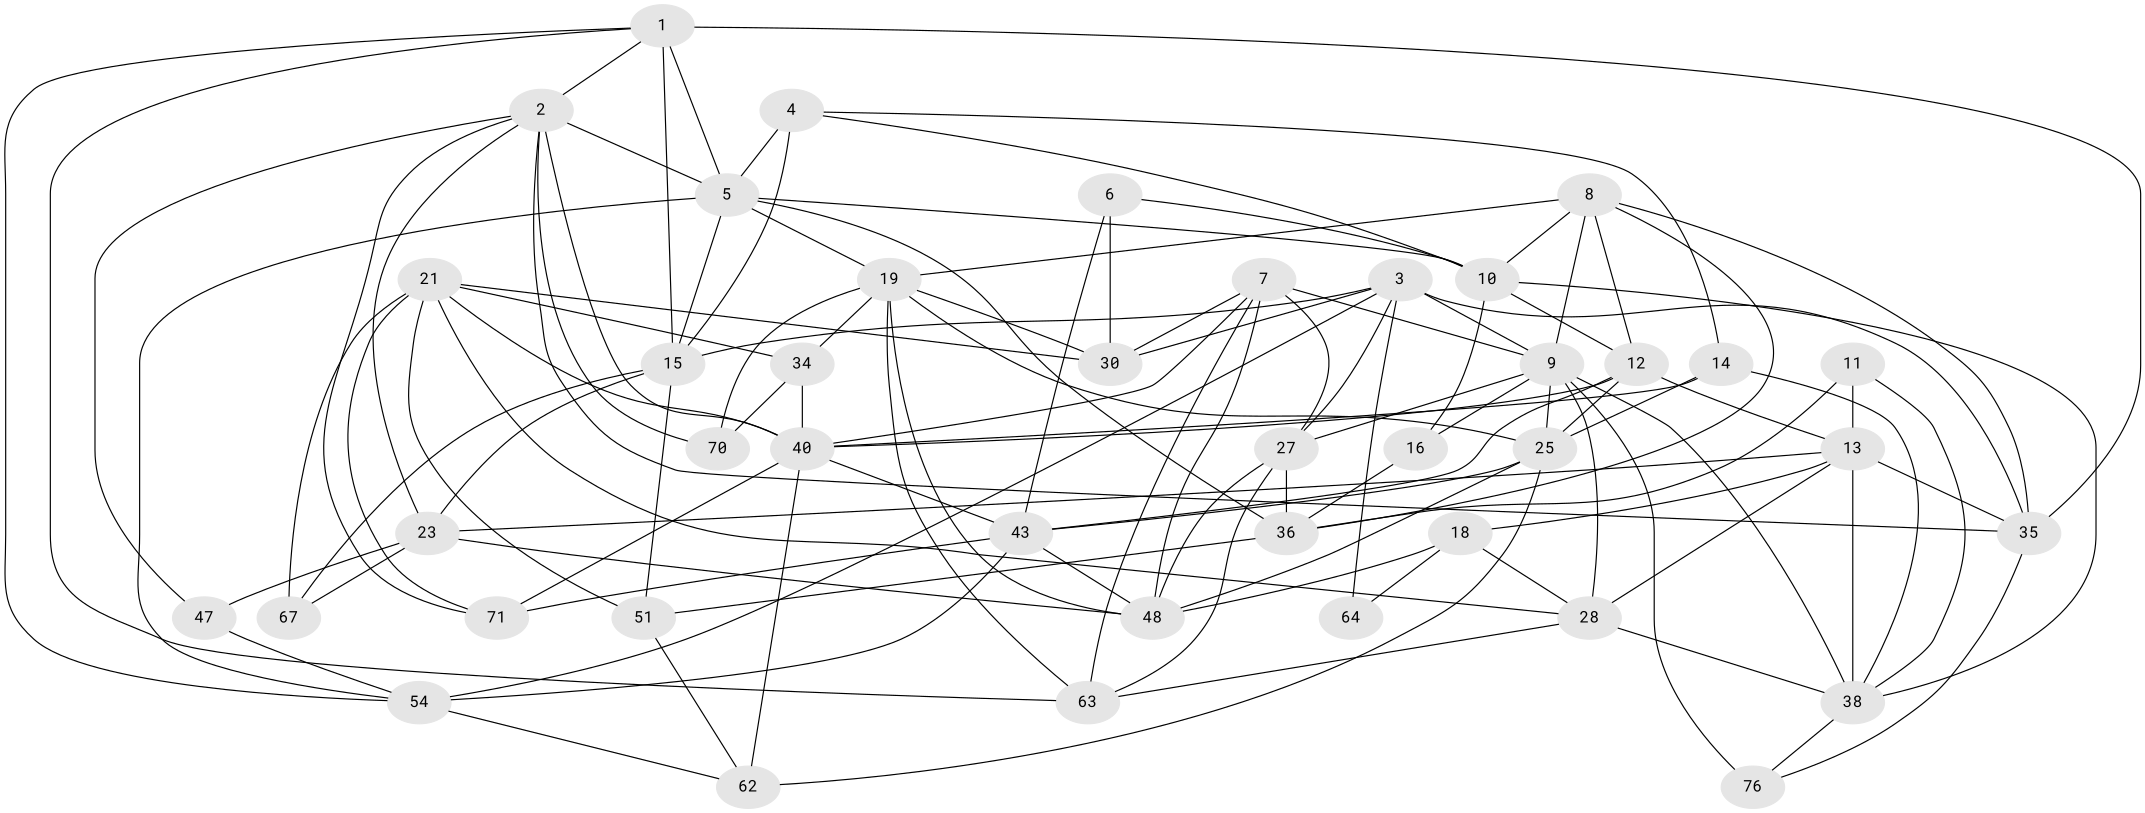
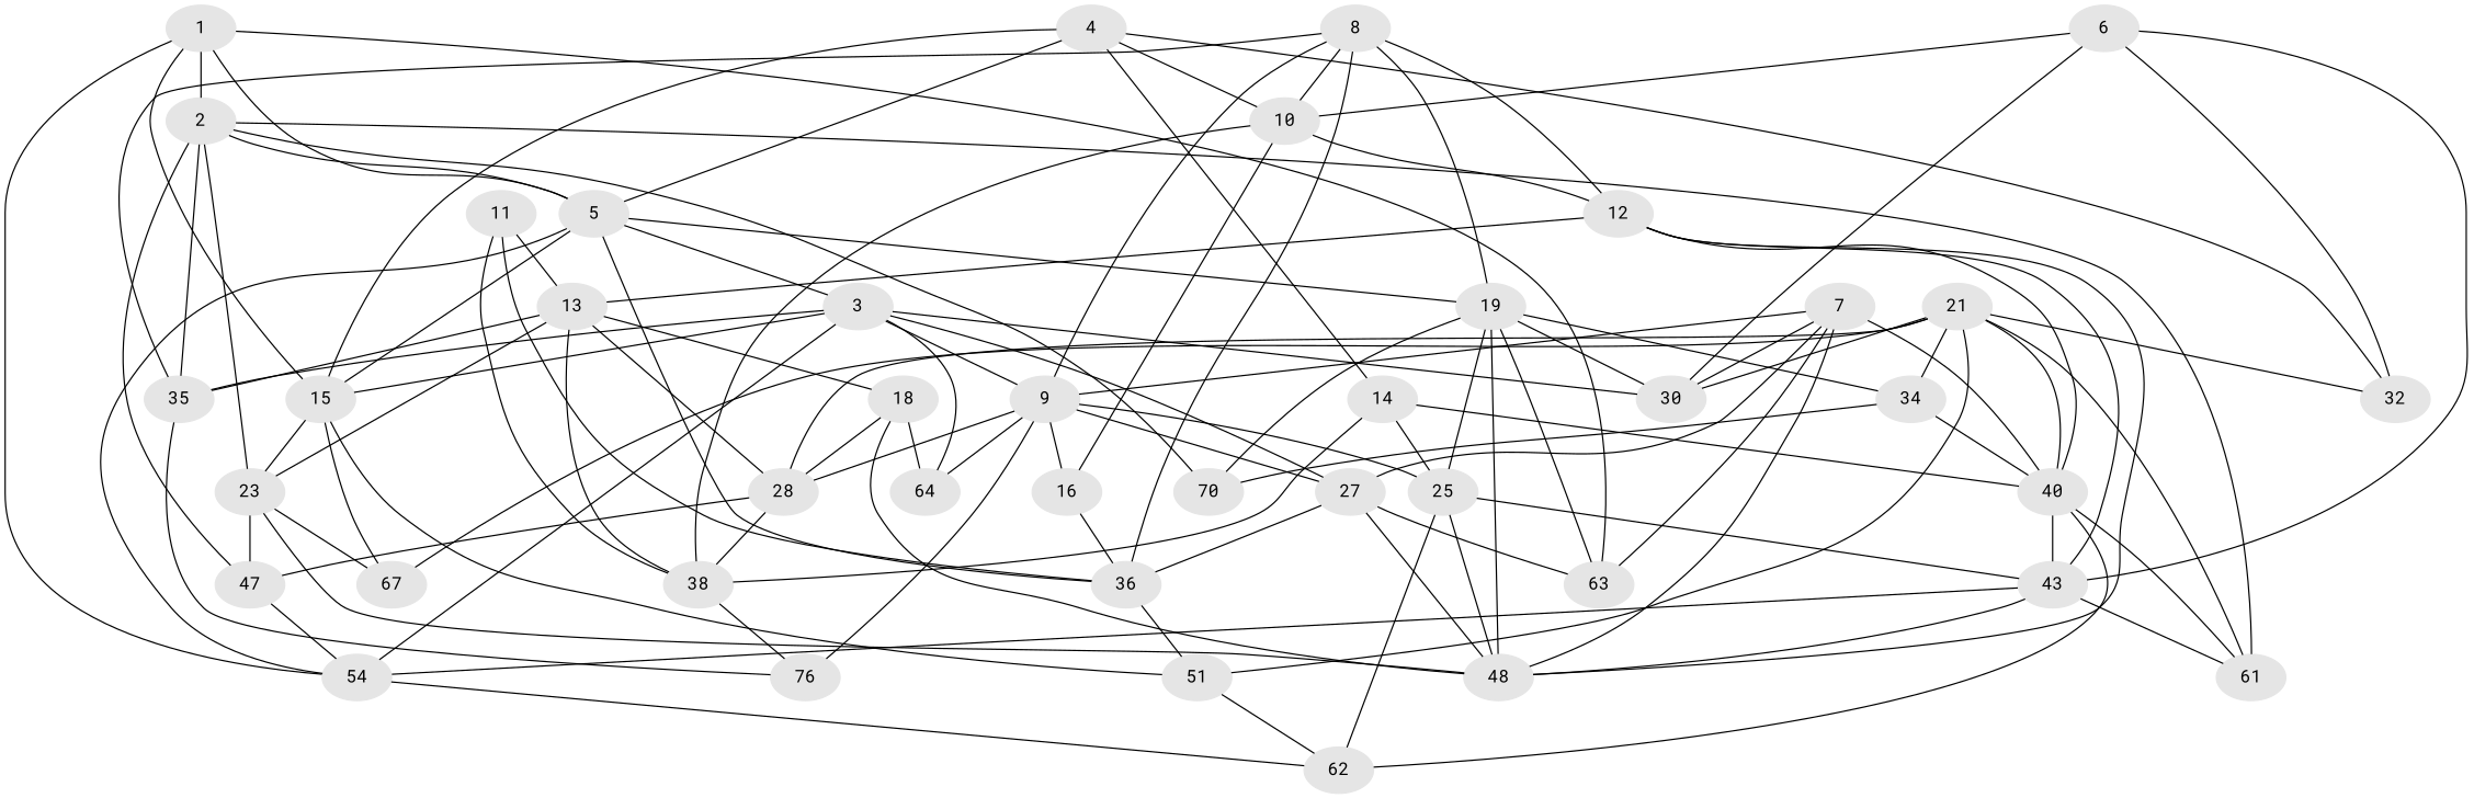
  graph {
    fontname="Roboto Mono"
    node [color=gray90 fontname="Roboto Mono" style=filled]
    edge [fontname="Roboto Mono"]
    1 [super="+84+75"]
    2 [super="+20+41"]
    5 [super="+37+74"]
    15 [super="+22"]
    35 [super="+53"]
    54 [super="+57"]
    63
    23 [super="+24"]
    40 [super="+60+59+83"]
    47
-   61 [label=71]
+   61
    70
    10 [super="+31"]
    19 [super="+69+66"]
    36 [super="+71"]
    51
    67
    76
    62
    48 [super="+73"]
    43 [super="+44"]
    3 [super="+55+29"]
    9 [super="+50+78+26"]
    27 [super="+68"]
    30
    64
    16
    25 [super="+72"]
    28 [super="+77"]
    4 [super="+17"]
    14
+   32
    12 [super="+81+65"]
    38 [super="+49"]
    34
    6
    7 [super="+46"]
    8 [super="+39"]
    13 [super="+33"]
    18
    11
    21 [super="+42"]
    1 -- 2
    1 -- 5 [weight=2]
    1 -- 15 [weight=2]
-   1 -- 35
    1 -- 54
    1 -- 63
    2 -- 5
    2 -- 35
    2 -- 23
-   2 -- 40
    2 -- 47
    2 -- 61
    2 -- 70
    5 -- 15
    5 -- 54
-   5 -- 10
+   5 -- 3
    5 -- 19
    5 -- 36
    15 -- 23
    15 -- 51
    15 -- 67 [weight=2]
    35 -- 76
    54 -- 62
    23 -- 47
    23 -- 67
    23 -- 48
    40 -- 61
    40 -- 62
    40 -- 43 [weight=2]
    47 -- 54
    10 -- 16
    10 -- 12
    10 -- 38
    19 -- 63
    19 -- 70
    19 -- 48
    19 -- 30
    19 -- 25
    19 -- 34
    36 -- 51
    51 -- 62
    43 -- 54
    43 -- 61
    43 -- 48
    3 -- 15
    3 -- 35
    3 -- 54
    3 -- 9
    3 -- 27
    3 -- 30
    3 -- 64 [weight=2]
    9 -- 76 [weight=2]
    9 -- 27
-   9 -- 38
+   9 -- 64
    9 -- 16
    9 -- 25
    9 -- 28
    27 -- 63
    27 -- 36
    27 -- 48
    16 -- 36
    25 -- 62
    25 -- 48
    25 -- 43
-   28 -- 63
+   28 -- 47
    28 -- 38
    4 -- 5
    4 -- 15 [weight=2]
    4 -- 10
    4 -- 14
+   4 -- 32
    14 -- 40
    14 -- 25
    14 -- 38
    12 -- 40
-   12 -- 25
+   12 -- 48
    12 -- 43
    12 -- 13
    38 -- 76
    34 -- 40
    34 -- 70
    6 -- 10
    6 -- 43
    6 -- 30
+   6 -- 32
    7 -- 63
    7 -- 40
    7 -- 48
    7 -- 9
    7 -- 27
    7 -- 30
    8 -- 35
    8 -- 10
    8 -- 19
    8 -- 36
    8 -- 9
    8 -- 12
    13 -- 35
    13 -- 23
    13 -- 28
    13 -- 38
    13 -- 18
    18 -- 48
    18 -- 64
    18 -- 28
    11 -- 36
    11 -- 38
    11 -- 13 [weight=2]
    21 -- 40
    21 -- 61
    21 -- 51
    21 -- 67
    21 -- 30
    21 -- 28
+   21 -- 32
    21 -- 34
  }
